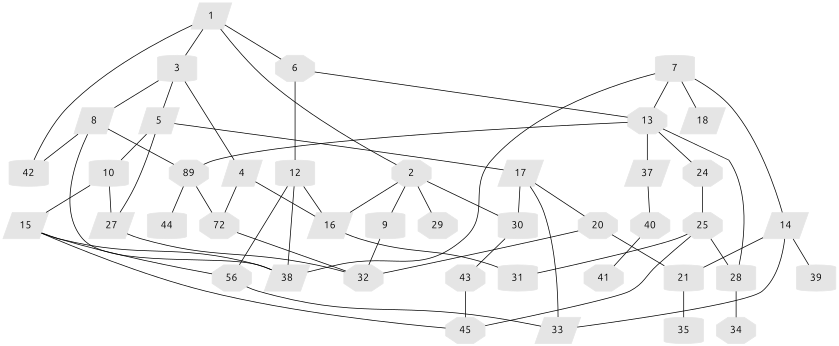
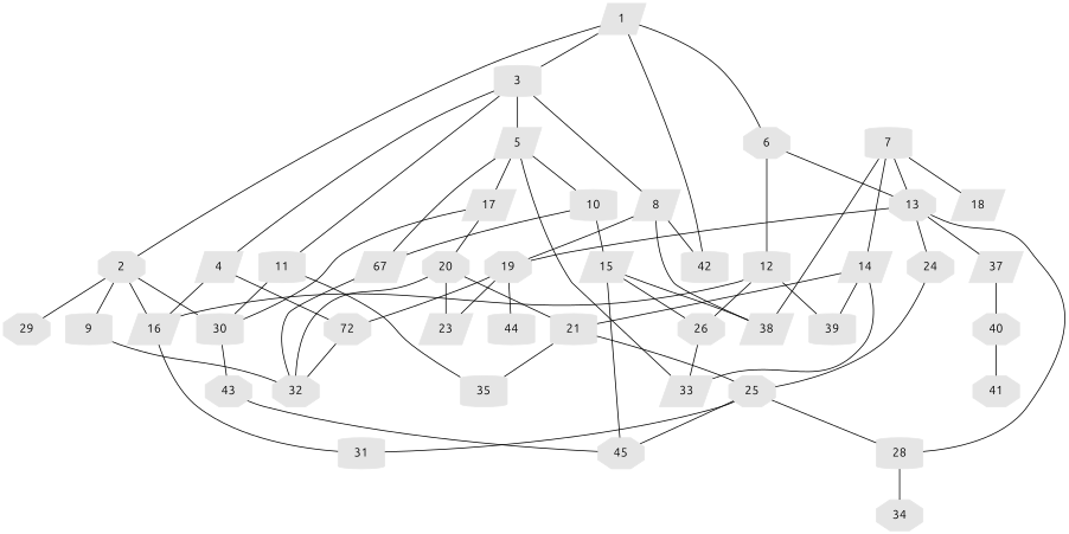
  graph {
    fontname=Ubuntu
    node [color=gray90 fontname=Ubuntu shape=octagon style=filled]
    edge [fontname=Ubuntu weight=1.0]
    1 [shape=parallelogram]
    2
    3 [shape=cylinder]
    6
    42 [shape=cylinder]
    9 [shape=cylinder]
    16 [shape=parallelogram]
    29
    30 [shape=cylinder]
    4 [shape=parallelogram]
    5 [shape=parallelogram]
    8 [shape=parallelogram]
+   11 [shape=cylinder]
    12 [shape=cylinder]
    13
    32
    31 [shape=cylinder]
    43
    n19 [label=72]
    10 [shape=cylinder]
    17 [shape=parallelogram]
-   27 [shape=parallelogram]
+   27 [shape=parallelogram label=67]
    33 [shape=parallelogram]
    38 [shape=parallelogram]
-   19 [label=89]
+   19
    35 [shape=cylinder]
    15 [shape=parallelogram]
    20
    7 [shape=cylinder]
    14 [shape=parallelogram]
    18 [shape=parallelogram]
    39 [shape=cylinder]
-   26 [label=56]
+   26
    24
    28 [shape=cylinder]
    37 [shape=parallelogram]
    21 [shape=cylinder]
+   23 [shape=parallelogram]
    44 [shape=cylinder]
    45
    25
    34
    40
    41
    1 -- 2
    1 -- 3
    1 -- 6
    1 -- 42
    2 -- 9
    2 -- 16
    2 -- 29 [weight=2.0]
    2 -- 30
    3 -- 4
    3 -- 5
    3 -- 8
+   3 -- 11
    6 -- 12
    6 -- 13
    9 -- 32
    16 -- 31
    30 -- 43
    4 -- 16
    4 -- n19
    5 -- 10 [weight=2.0]
    5 -- 17 [weight=2.0]
    5 -- 27
-   17 -- 33
+   5 -- 33
    8 -- 42
    8 -- 38
    8 -- 19
+   11 -- 30
+   11 -- 35
    12 -- 16
-   12 -- 38 [weight=2.0]
+   12 -- 39 [weight=2.0]
    12 -- 26
    13 -- 19
    13 -- 24
    13 -- 28
    13 -- 37
    43 -- 45
    n19 -- 32
    10 -- 27
    10 -- 15
    17 -- 30
    17 -- 20
    27 -- 32
    19 -- n19
+   19 -- 23
    19 -- 44
    15 -- 38
    15 -- 26
    15 -- 45
    20 -- 32
    20 -- 21
+   20 -- 23
    7 -- 13
    7 -- 38
    7 -- 14
    7 -- 18
    14 -- 33
    14 -- 39
    14 -- 21
    26 -- 33
    24 -- 25
    28 -- 34
    37 -- 40
    21 -- 35
+   21 -- 25
    25 -- 31
    25 -- 28
    25 -- 45
    40 -- 41
  }
